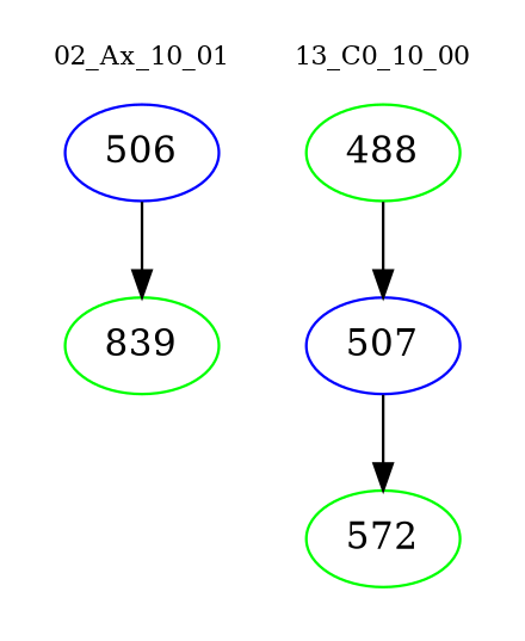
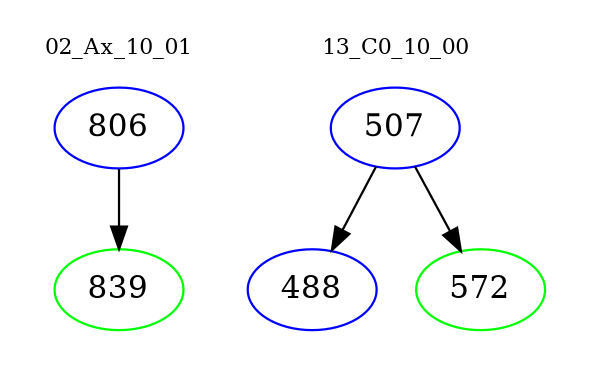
  digraph {
    node [color=green]
    edge [color=black]
-   n1 [color=blue label=506]
+   n1 [color=blue label=806]
    n2 [label=839]
    n3 [color=blue label=507]
-   n4 [label=488]
+   n4 [color=blue label=488]
    n5 [label=572]
    subgraph cluster_1 {
      color=white
      fontsize=10
      label="02_Ax_10_01"
      n1
      n2
    }
    subgraph cluster_2 {
      color=white
      fontsize=10
      label="13_C0_10_00"
      n3
      n4
      n5
    }
    n1 -> n2
-   n4 -> n3
+   n3 -> n4
    n3 -> n5
  }
